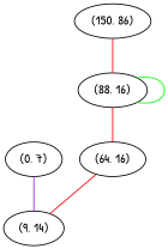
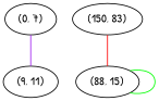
  graph {
    fontname="Patrick Hand"
    node [fontname="Patrick Hand"]
    edge [color=red fontname="Patrick Hand" weight=1]
-   "(64, 16)"
-   "(9, 11)" [label="(9, 14)"]
-   "(150, 86)"
-   "(88, 16)"
+   "(9, 11)"
+   "(150, 86)" [label="(150, 83)"]
+   "(88, 16)" [label="(88, 15)"]
    n5 [label="(0, 7)"]
-   "(64, 16)" -- "(9, 11)"
    "(150, 86)" -- "(88, 16)"
-   "(88, 16)" -- "(64, 16)"
    "(88, 16)" -- "(88, 16)" [color=green weight=2]
    n5 -- "(9, 11)" [color=purple weight=4]
  }
